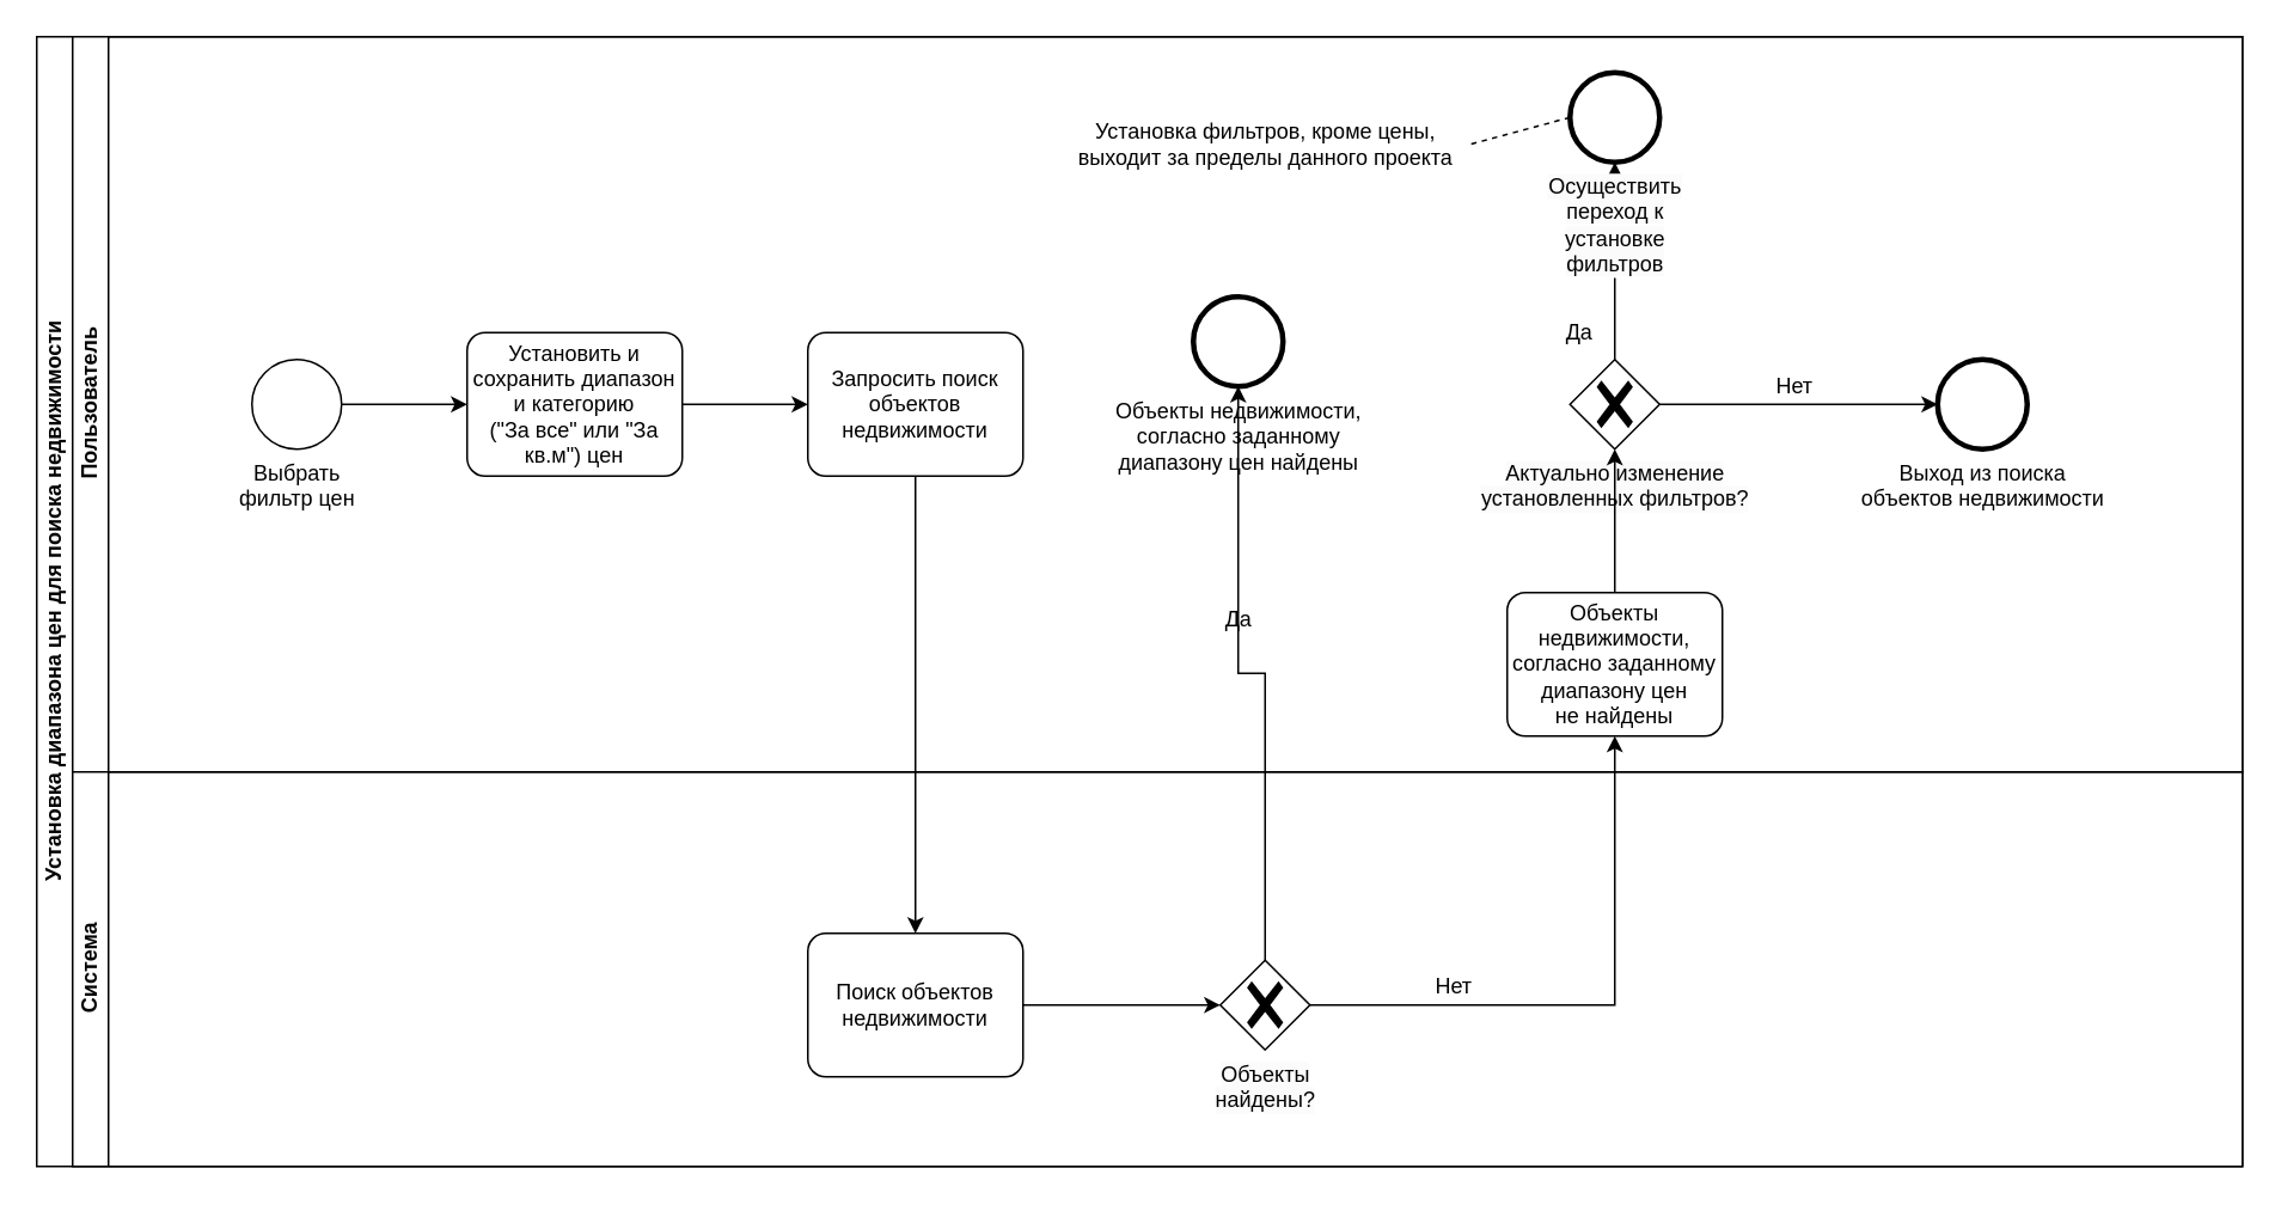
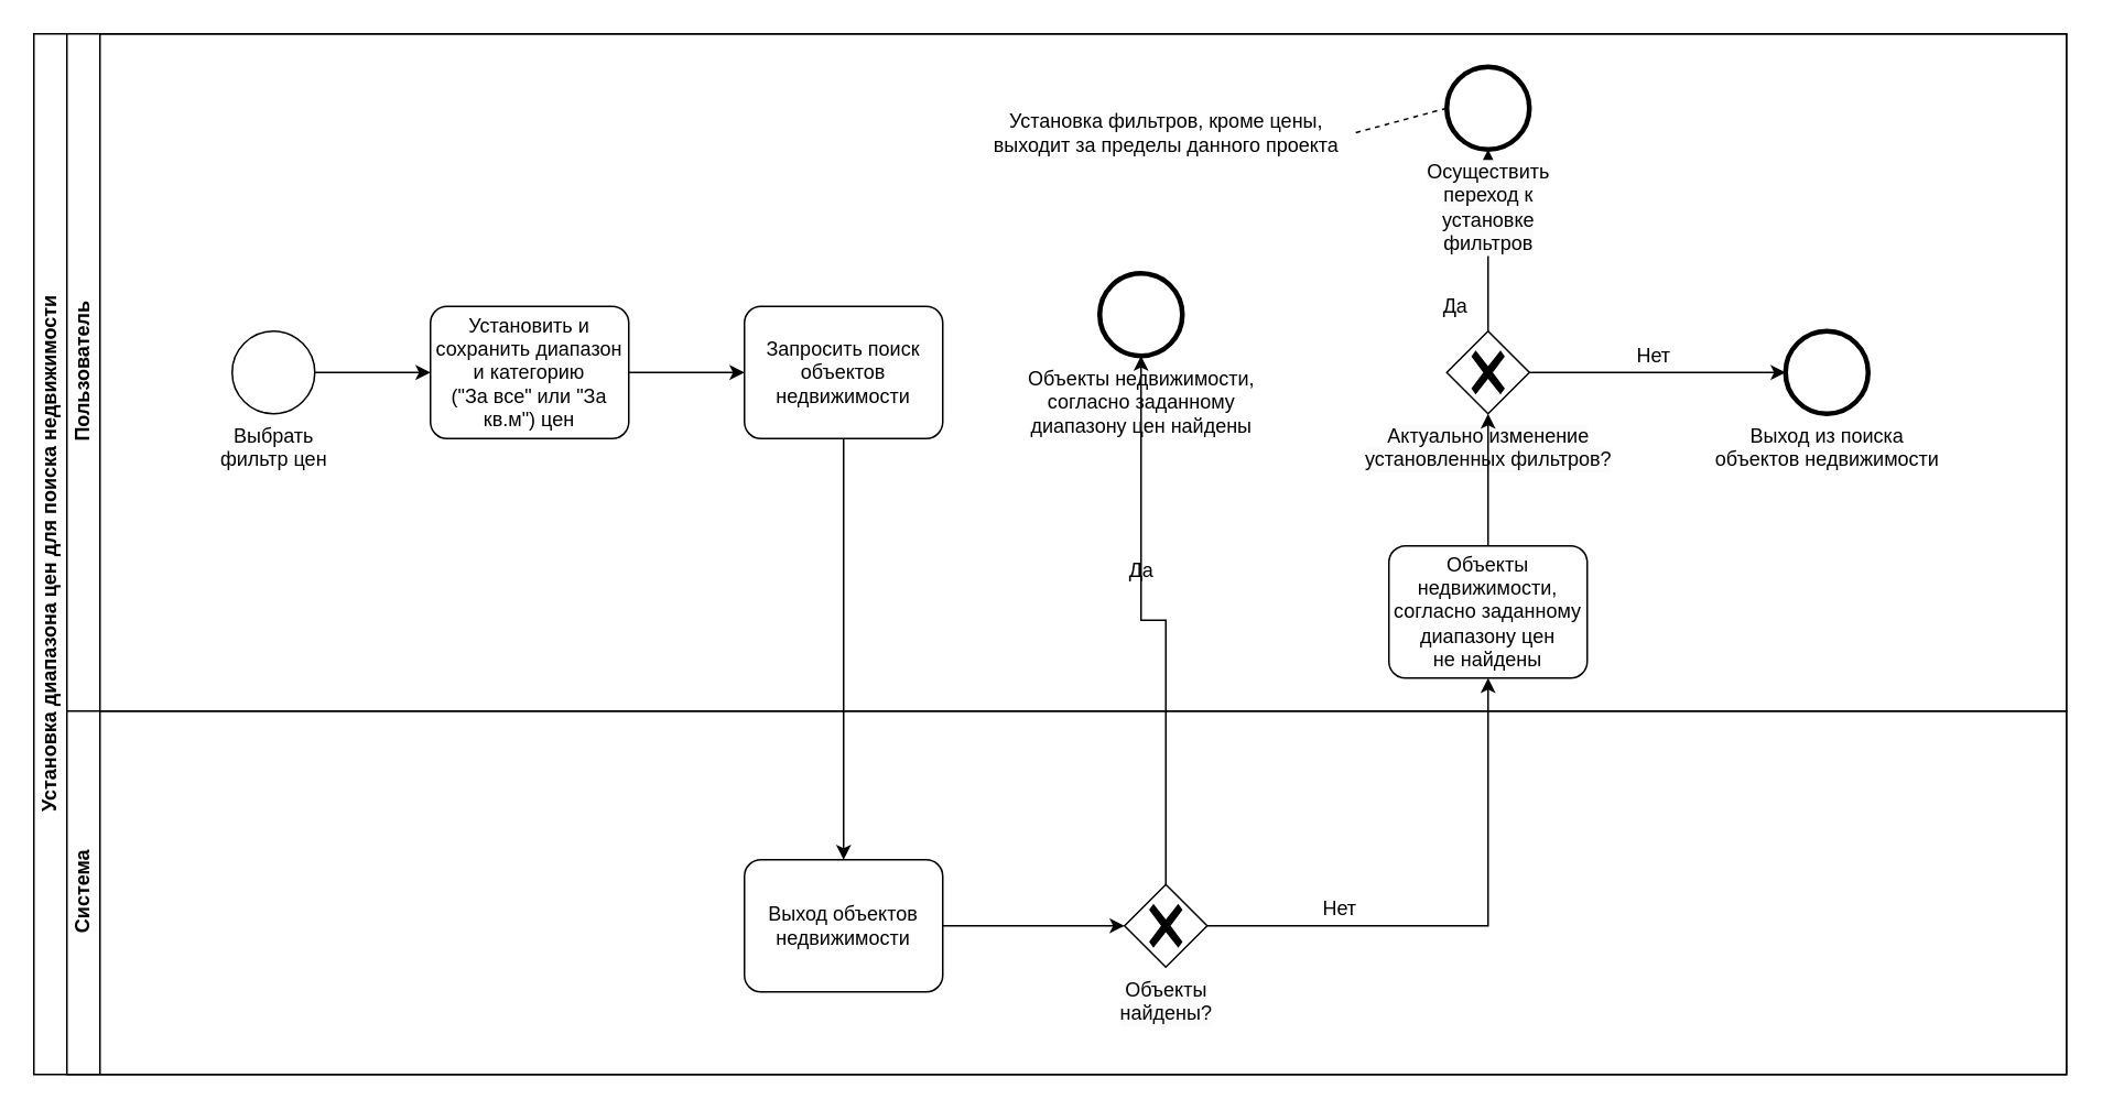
  <mxCell id="0" />
  <mxCell id="1" parent="0" />
  <mxCell id="2" value="Установка диапазона цен для поиска недвижимости" style="swimlane;html=1;childLayout=stackLayout;resizeParent=1;resizeParentMax=0;horizontal=0;startSize=20;horizontalStack=0;whiteSpace=wrap;" parent="1" vertex="1"><mxGeometry x="20" y="20" width="1230" height="630" as="geometry" /></mxCell>
  <mxCell id="3" value="Пользователь" style="swimlane;html=1;startSize=20;horizontal=0;" parent="2" vertex="1"><mxGeometry x="20" width="1210" height="410" as="geometry" /></mxCell>
  <mxCell id="4" value="Выбрать&lt;div&gt;фильтр цен&lt;/div&gt;" style="points=[[0.145,0.145,0],[0.5,0,0],[0.855,0.145,0],[1,0.5,0],[0.855,0.855,0],[0.5,1,0],[0.145,0.855,0],[0,0.5,0]];shape=mxgraph.bpmn.event;html=1;verticalLabelPosition=bottom;labelBackgroundColor=#ffffff;verticalAlign=top;align=center;perimeter=ellipsePerimeter;outlineConnect=0;aspect=fixed;outline=standard;symbol=general;" parent="3" vertex="1"><mxGeometry x="100" y="180" width="50" height="50" as="geometry" /></mxCell>
  <mxCell id="5" value="Установить и сохранить диапазон и категорию&lt;div&gt;(&quot;За все&quot; или &quot;За кв.м&quot;) цен&lt;/div&gt;" style="points=[[0.25,0,0],[0.5,0,0],[0.75,0,0],[1,0.25,0],[1,0.5,0],[1,0.75,0],[0.75,1,0],[0.5,1,0],[0.25,1,0],[0,0.75,0],[0,0.5,0],[0,0.25,0]];shape=mxgraph.bpmn.task;whiteSpace=wrap;rectStyle=rounded;size=10;html=1;container=1;expand=0;collapsible=0;taskMarker=abstract;" parent="3" vertex="1"><mxGeometry x="220" y="165" width="120" height="80" as="geometry" /></mxCell>
  <mxCell id="6" value="Запросить поиск объектов недвижимости" style="points=[[0.25,0,0],[0.5,0,0],[0.75,0,0],[1,0.25,0],[1,0.5,0],[1,0.75,0],[0.75,1,0],[0.5,1,0],[0.25,1,0],[0,0.75,0],[0,0.5,0],[0,0.25,0]];shape=mxgraph.bpmn.task;whiteSpace=wrap;rectStyle=rounded;size=10;html=1;container=1;expand=0;collapsible=0;taskMarker=abstract;" parent="3" vertex="1"><mxGeometry x="410" y="165" width="120" height="80" as="geometry" /></mxCell>
  <mxCell id="7" style="edgeStyle=orthogonalEdgeStyle;rounded=0;orthogonalLoop=1;jettySize=auto;html=1;exitX=1;exitY=0.5;exitDx=0;exitDy=0;exitPerimeter=0;entryX=0;entryY=0.5;entryDx=0;entryDy=0;entryPerimeter=0;" parent="3" source="5" target="6" edge="1"><mxGeometry relative="1" as="geometry" /></mxCell>
  <mxCell id="8" value="Объекты недвижимости,&lt;div&gt;согласно заданному&lt;/div&gt;&lt;div&gt;диапазону цен найдены&lt;/div&gt;" style="points=[[0.145,0.145,0],[0.5,0,0],[0.855,0.145,0],[1,0.5,0],[0.855,0.855,0],[0.5,1,0],[0.145,0.855,0],[0,0.5,0]];shape=mxgraph.bpmn.event;html=1;verticalLabelPosition=bottom;labelBackgroundColor=#ffffff;verticalAlign=top;align=center;perimeter=ellipsePerimeter;outlineConnect=0;aspect=fixed;outline=end;symbol=terminate2;" parent="3" vertex="1"><mxGeometry x="625" y="145" width="50" height="50" as="geometry" /></mxCell>
  <mxCell id="9" value="Выход из поиска&lt;div&gt;объектов недвижимости&lt;/div&gt;" style="points=[[0.145,0.145,0],[0.5,0,0],[0.855,0.145,0],[1,0.5,0],[0.855,0.855,0],[0.5,1,0],[0.145,0.855,0],[0,0.5,0]];shape=mxgraph.bpmn.event;html=1;verticalLabelPosition=bottom;labelBackgroundColor=#ffffff;verticalAlign=top;align=center;perimeter=ellipsePerimeter;outlineConnect=0;aspect=fixed;outline=end;symbol=terminate2;" parent="3" vertex="1"><mxGeometry x="1040" y="180" width="50" height="50" as="geometry" /></mxCell>
  <mxCell id="10" style="edgeStyle=orthogonalEdgeStyle;rounded=0;orthogonalLoop=1;jettySize=auto;html=1;exitX=1;exitY=0.5;exitDx=0;exitDy=0;exitPerimeter=0;entryX=0;entryY=0.5;entryDx=0;entryDy=0;entryPerimeter=0;" parent="3" source="4" target="5" edge="1"><mxGeometry relative="1" as="geometry" /></mxCell>
  <mxCell id="11" style="edgeStyle=orthogonalEdgeStyle;rounded=0;orthogonalLoop=1;jettySize=auto;html=1;exitX=1;exitY=0.5;exitDx=0;exitDy=0;exitPerimeter=0;" parent="3" source="12" target="9" edge="1"><mxGeometry relative="1" as="geometry" /></mxCell>
  <mxCell id="12" value="&lt;span style=&quot;background-color: rgb(251, 251, 251);&quot;&gt;Актуально изменение&lt;/span&gt;&lt;div style=&quot;background-color: rgb(251, 251, 251);&quot;&gt;установленных&amp;nbsp;&lt;span style=&quot;background-color: initial;&quot;&gt;фильтров?&lt;/span&gt;&lt;/div&gt;" style="points=[[0.25,0.25,0],[0.5,0,0],[0.75,0.25,0],[1,0.5,0],[0.75,0.75,0],[0.5,1,0],[0.25,0.75,0],[0,0.5,0]];shape=mxgraph.bpmn.gateway2;html=1;verticalLabelPosition=bottom;labelBackgroundColor=#ffffff;verticalAlign=top;align=center;perimeter=rhombusPerimeter;outlineConnect=0;outline=none;symbol=none;gwType=exclusive;" parent="3" vertex="1"><mxGeometry x="835" y="180" width="50" height="50" as="geometry" /></mxCell>
  <mxCell id="13" value="Нет" style="text;html=1;align=center;verticalAlign=middle;resizable=0;points=[];autosize=1;strokeColor=none;fillColor=none;" parent="3" vertex="1"><mxGeometry x="940" y="180" width="40" height="30" as="geometry" /></mxCell>
  <mxCell id="14" value="Да" style="text;html=1;align=center;verticalAlign=middle;resizable=0;points=[];autosize=1;strokeColor=none;fillColor=none;" parent="3" vertex="1"><mxGeometry x="820" y="150" width="40" height="30" as="geometry" /></mxCell>
  <mxCell id="15" style="edgeStyle=orthogonalEdgeStyle;rounded=0;orthogonalLoop=1;jettySize=auto;html=1;exitX=0.5;exitY=0;exitDx=0;exitDy=0;exitPerimeter=0;entryX=0.5;entryY=1;entryDx=0;entryDy=0;entryPerimeter=0;" parent="3" source="12" target="21" edge="1"><mxGeometry relative="1" as="geometry"><mxPoint x="860" y="205" as="targetPoint" /></mxGeometry></mxCell>
  <mxCell id="16" value="Установка фильтров, кроме цены,&lt;div&gt;выходит за пределы данного проекта&lt;/div&gt;" style="text;html=1;align=center;verticalAlign=middle;resizable=0;points=[];autosize=1;strokeColor=none;fillColor=none;" parent="3" vertex="1"><mxGeometry x="550" y="40" width="230" height="40" as="geometry" /></mxCell>
  <mxCell id="17" value="" style="endArrow=none;html=1;rounded=0;entryX=0.988;entryY=0.514;entryDx=0;entryDy=0;entryPerimeter=0;exitX=0;exitY=0.5;exitDx=0;exitDy=0;exitPerimeter=0;dashed=1;" parent="3" source="21" target="16" edge="1"><mxGeometry width="50" height="50" relative="1" as="geometry"><mxPoint x="860" y="125" as="sourcePoint" /><mxPoint x="760" y="400" as="targetPoint" /></mxGeometry></mxCell>
  <mxCell id="18" value="Да" style="text;html=1;align=center;verticalAlign=middle;resizable=0;points=[];autosize=1;strokeColor=none;fillColor=none;" parent="3" vertex="1"><mxGeometry x="630" y="310" width="40" height="30" as="geometry" /></mxCell>
  <mxCell id="19" style="edgeStyle=orthogonalEdgeStyle;rounded=0;orthogonalLoop=1;jettySize=auto;html=1;exitX=0.5;exitY=0;exitDx=0;exitDy=0;exitPerimeter=0;" parent="3" source="20" target="12" edge="1"><mxGeometry relative="1" as="geometry" /></mxCell>
  <mxCell id="20" value="&lt;span style=&quot;white-space: nowrap; background-color: rgb(255, 255, 255);&quot;&gt;Объекты&lt;/span&gt;&lt;div&gt;&lt;span style=&quot;white-space: nowrap; background-color: rgb(255, 255, 255);&quot;&gt;недвижимости,&lt;/span&gt;&lt;div style=&quot;white-space: nowrap;&quot;&gt;согласно заданному&lt;/div&gt;&lt;div style=&quot;white-space: nowrap;&quot;&gt;диапазону цен&lt;/div&gt;&lt;div style=&quot;white-space: nowrap;&quot;&gt;не найдены&lt;/div&gt;&lt;/div&gt;" style="points=[[0.25,0,0],[0.5,0,0],[0.75,0,0],[1,0.25,0],[1,0.5,0],[1,0.75,0],[0.75,1,0],[0.5,1,0],[0.25,1,0],[0,0.75,0],[0,0.5,0],[0,0.25,0]];shape=mxgraph.bpmn.task;whiteSpace=wrap;rectStyle=rounded;size=10;html=1;container=1;expand=0;collapsible=0;taskMarker=abstract;" parent="3" vertex="1"><mxGeometry x="800" y="310" width="120" height="80" as="geometry" /></mxCell>
  <mxCell id="21" value="&lt;span style=&quot;text-wrap: wrap; background-color: rgb(251, 251, 251);&quot;&gt;Осуществить переход&amp;nbsp;&lt;/span&gt;&lt;span style=&quot;text-wrap: wrap; background-color: rgb(251, 251, 251);&quot;&gt;к установке фильтров&lt;/span&gt;" style="points=[[0.145,0.145,0],[0.5,0,0],[0.855,0.145,0],[1,0.5,0],[0.855,0.855,0],[0.5,1,0],[0.145,0.855,0],[0,0.5,0]];shape=mxgraph.bpmn.event;html=1;verticalLabelPosition=bottom;labelBackgroundColor=#ffffff;verticalAlign=top;align=center;perimeter=ellipsePerimeter;outlineConnect=0;aspect=fixed;outline=end;symbol=terminate2;" parent="3" vertex="1"><mxGeometry x="835" y="20" width="50" height="50" as="geometry" /></mxCell>
  <mxCell id="22" value="Система" style="swimlane;html=1;startSize=20;horizontal=0;" parent="2" vertex="1"><mxGeometry x="20" y="410" width="1210" height="220" as="geometry" /></mxCell>
  <mxCell id="23" style="edgeStyle=orthogonalEdgeStyle;rounded=0;orthogonalLoop=1;jettySize=auto;html=1;exitX=1;exitY=0.5;exitDx=0;exitDy=0;exitPerimeter=0;" parent="22" source="24" target="26" edge="1"><mxGeometry relative="1" as="geometry" /></mxCell>
- <mxCell id="24" value="Поиск объектов недвижимости" style="points=[[0.25,0,0],[0.5,0,0],[0.75,0,0],[1,0.25,0],[1,0.5,0],[1,0.75,0],[0.75,1,0],[0.5,1,0],[0.25,1,0],[0,0.75,0],[0,0.5,0],[0,0.25,0]];shape=mxgraph.bpmn.task;whiteSpace=wrap;rectStyle=rounded;size=10;html=1;container=1;expand=0;collapsible=0;taskMarker=abstract;" parent="22" vertex="1"><mxGeometry x="410" y="90" width="120" height="80" as="geometry" /></mxCell>
+ <mxCell id="24" value="Выход объектов недвижимости" style="points=[[0.25,0,0],[0.5,0,0],[0.75,0,0],[1,0.25,0],[1,0.5,0],[1,0.75,0],[0.75,1,0],[0.5,1,0],[0.25,1,0],[0,0.75,0],[0,0.5,0],[0,0.25,0]];shape=mxgraph.bpmn.task;whiteSpace=wrap;rectStyle=rounded;size=10;html=1;container=1;expand=0;collapsible=0;taskMarker=abstract;" parent="22" vertex="1"><mxGeometry x="410" y="90" width="120" height="80" as="geometry" /></mxCell>
  <mxCell id="25" value="Нет" style="text;html=1;align=center;verticalAlign=middle;resizable=0;points=[];autosize=1;strokeColor=none;fillColor=none;" parent="22" vertex="1"><mxGeometry x="750" y="105" width="40" height="30" as="geometry" /></mxCell>
  <mxCell id="26" value="&lt;span style=&quot;background-color: rgb(251, 251, 251);&quot;&gt;Объекты&lt;/span&gt;&lt;div style=&quot;background-color: rgb(251, 251, 251);&quot;&gt;найдены?&lt;/div&gt;" style="points=[[0.25,0.25,0],[0.5,0,0],[0.75,0.25,0],[1,0.5,0],[0.75,0.75,0],[0.5,1,0],[0.25,0.75,0],[0,0.5,0]];shape=mxgraph.bpmn.gateway2;html=1;verticalLabelPosition=bottom;labelBackgroundColor=#ffffff;verticalAlign=top;align=center;perimeter=rhombusPerimeter;outlineConnect=0;outline=none;symbol=none;gwType=exclusive;" parent="22" vertex="1"><mxGeometry x="640" y="105" width="50" height="50" as="geometry" /></mxCell>
  <mxCell id="27" style="edgeStyle=orthogonalEdgeStyle;rounded=0;orthogonalLoop=1;jettySize=auto;html=1;exitX=0.5;exitY=1;exitDx=0;exitDy=0;exitPerimeter=0;entryX=0.5;entryY=0;entryDx=0;entryDy=0;entryPerimeter=0;" parent="2" source="6" target="24" edge="1"><mxGeometry relative="1" as="geometry"><mxPoint x="600" y="520" as="targetPoint" /></mxGeometry></mxCell>
  <mxCell id="28" style="edgeStyle=orthogonalEdgeStyle;rounded=0;orthogonalLoop=1;jettySize=auto;html=1;exitX=0.5;exitY=0;exitDx=0;exitDy=0;exitPerimeter=0;" parent="2" source="26" target="8" edge="1"><mxGeometry relative="1" as="geometry" /></mxCell>
  <mxCell id="29" style="edgeStyle=orthogonalEdgeStyle;rounded=0;orthogonalLoop=1;jettySize=auto;html=1;exitX=1;exitY=0.5;exitDx=0;exitDy=0;exitPerimeter=0;entryX=0.5;entryY=1;entryDx=0;entryDy=0;entryPerimeter=0;" parent="2" source="26" target="20" edge="1"><mxGeometry relative="1" as="geometry" /></mxCell>
